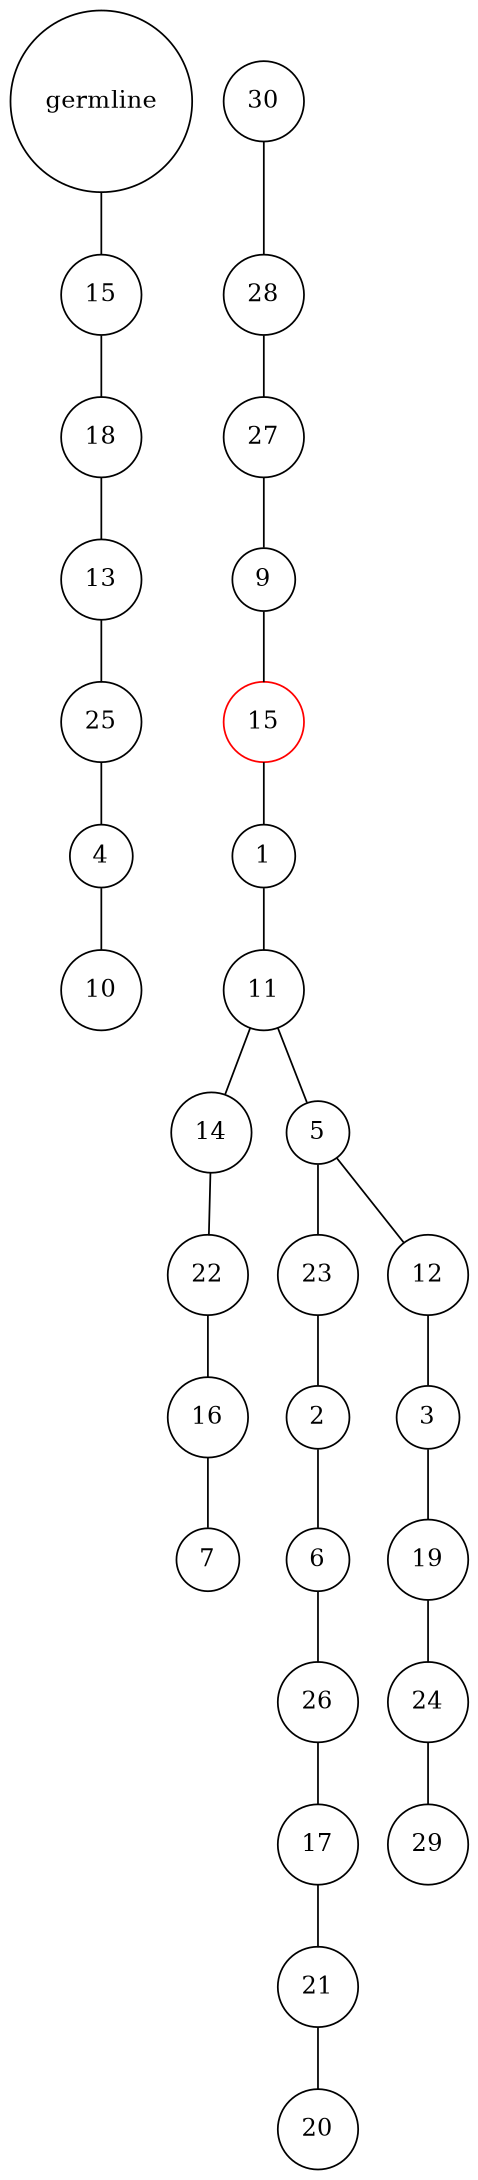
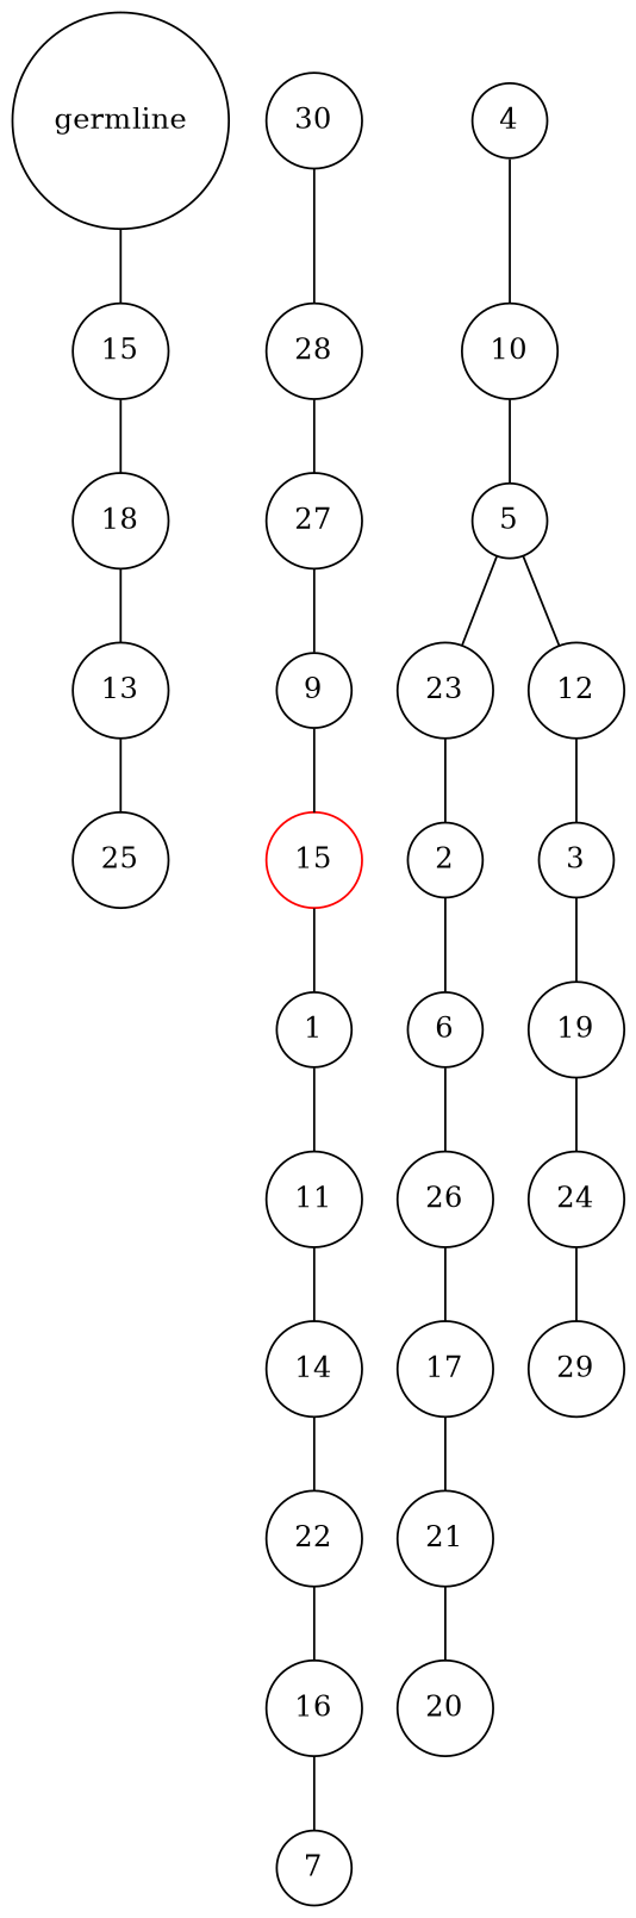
  graph {
    rankdir=UD
    splines=line
    node [shape=circle]
    n1 [label=germline]
    n2 [label=15]
    n3 [label=18]
    n4 [label=13]
    n5 [label=25]
    n6 [label=30]
    n7 [label=28]
    n8 [label=27]
    n9 [label=9]
    n10 [color=red label=15]
    n11 [label=1]
    n12 [label=11]
    n13 [label=14]
    n14 [label=22]
    n15 [label=16]
    n16 [label=7]
    n17 [label=4]
    n18 [label=10]
    n19 [label=5]
    n20 [label=23]
    n21 [label=12]
    n22 [label=2]
    n23 [label=3]
    n24 [label=6]
    n25 [label=26]
    n26 [label=17]
    n27 [label=21]
    n28 [label=20]
    n29 [label=19]
    n30 [label=24]
    n31 [label=29]
    n1 -- n2
    n2 -- n3
    n3 -- n4
    n4 -- n5
-   n5 -- n17
    n6 -- n7
    n7 -- n8
    n8 -- n9
    n9 -- n10
    n10 -- n11
    n11 -- n12
    n12 -- n13
    n13 -- n14
    n14 -- n15
    n15 -- n16
    n17 -- n18
-   n12 -- n19
+   n18 -- n19
    n19 -- n20
    n19 -- n21
    n20 -- n22
    n21 -- n23
    n22 -- n24
    n23 -- n29
    n24 -- n25
    n25 -- n26
    n26 -- n27
    n27 -- n28
    n29 -- n30
    n30 -- n31
  }
